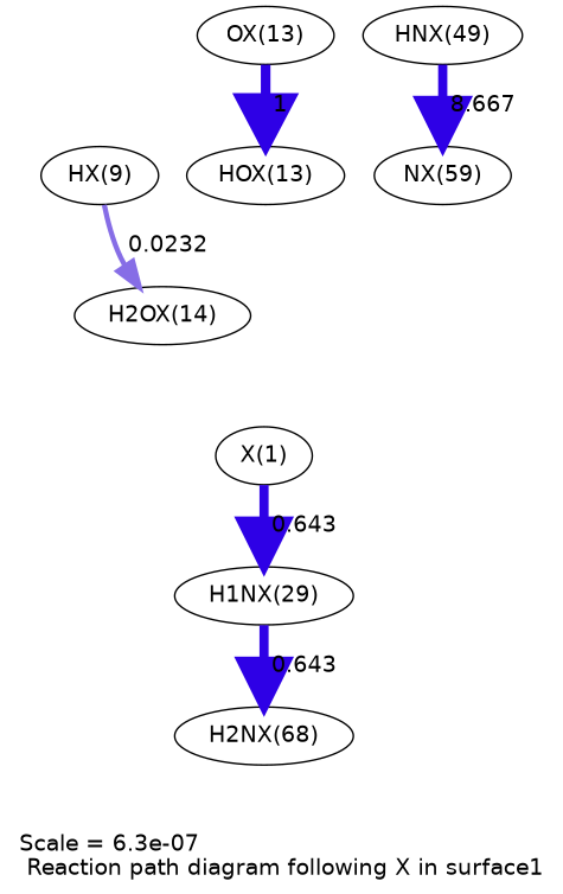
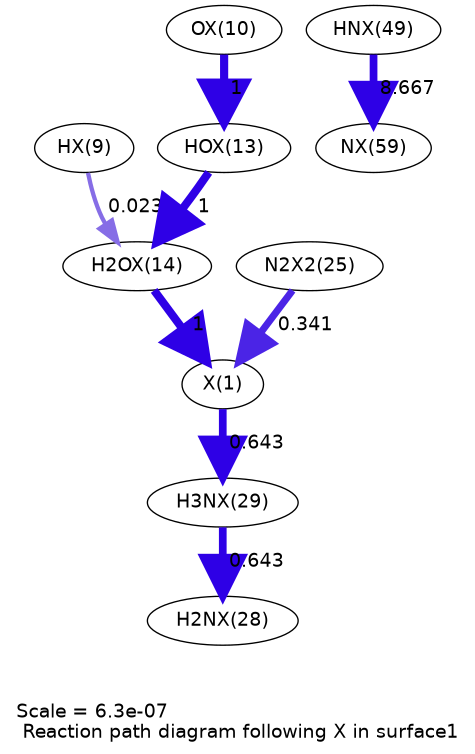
  digraph {
    fontname=Helvetica
    label="Scale = 6.3e-07\l Reaction path diagram following X in surface1"
    node [fontname=Helvetica]
    edge [arrowsize=3 color="0.7, 1.5, 0.9" fontname=Helvetica penwidth=6]
    n1 [label="X(1)"]
-   n2 [label="H1NX(29)"]
-   n3 [label="H2NX(68)"]
+   n2 [label="H3NX(29)"]
+   n3 [label="H2NX(28)"]
    n4 [label="HX(9)"]
    n5 [label="H2OX(14)"]
+   n6 [label="N2X2(25)"]
    n7 [label="HNX(49)"]
    n8 [label="NX(59)"]
-   n9 [label="OX(13)"]
+   n9 [label="OX(10)"]
    n10 [label="HOX(13)"]
    n1 -> n2 [arrowsize=2.83 color="0.7, 1.14, 0.9" label=" 0.643" penwidth=5.67]
    n2 -> n3 [arrowsize=2.83 color="0.7, 1.14, 0.9" label=" 0.643" penwidth=5.67]
    n4 -> n5 [arrowsize=1.58 color="0.7, 0.523, 0.9" label=" 0.0232" penwidth=3.16]
+   n5 -> n1 [label=" 1"]
+   n6 -> n1 [arrowsize=2.59 color="0.7, 0.841, 0.9" label=" 0.341" penwidth=5.19]
    n7 -> n8 [arrowsize=2.85 color="0.7, 1.17, 0.9" label=" 8.667" penwidth=5.69]
    n9 -> n10 [label=" 1"]
+   n10 -> n5 [label=" 1"]
  }
